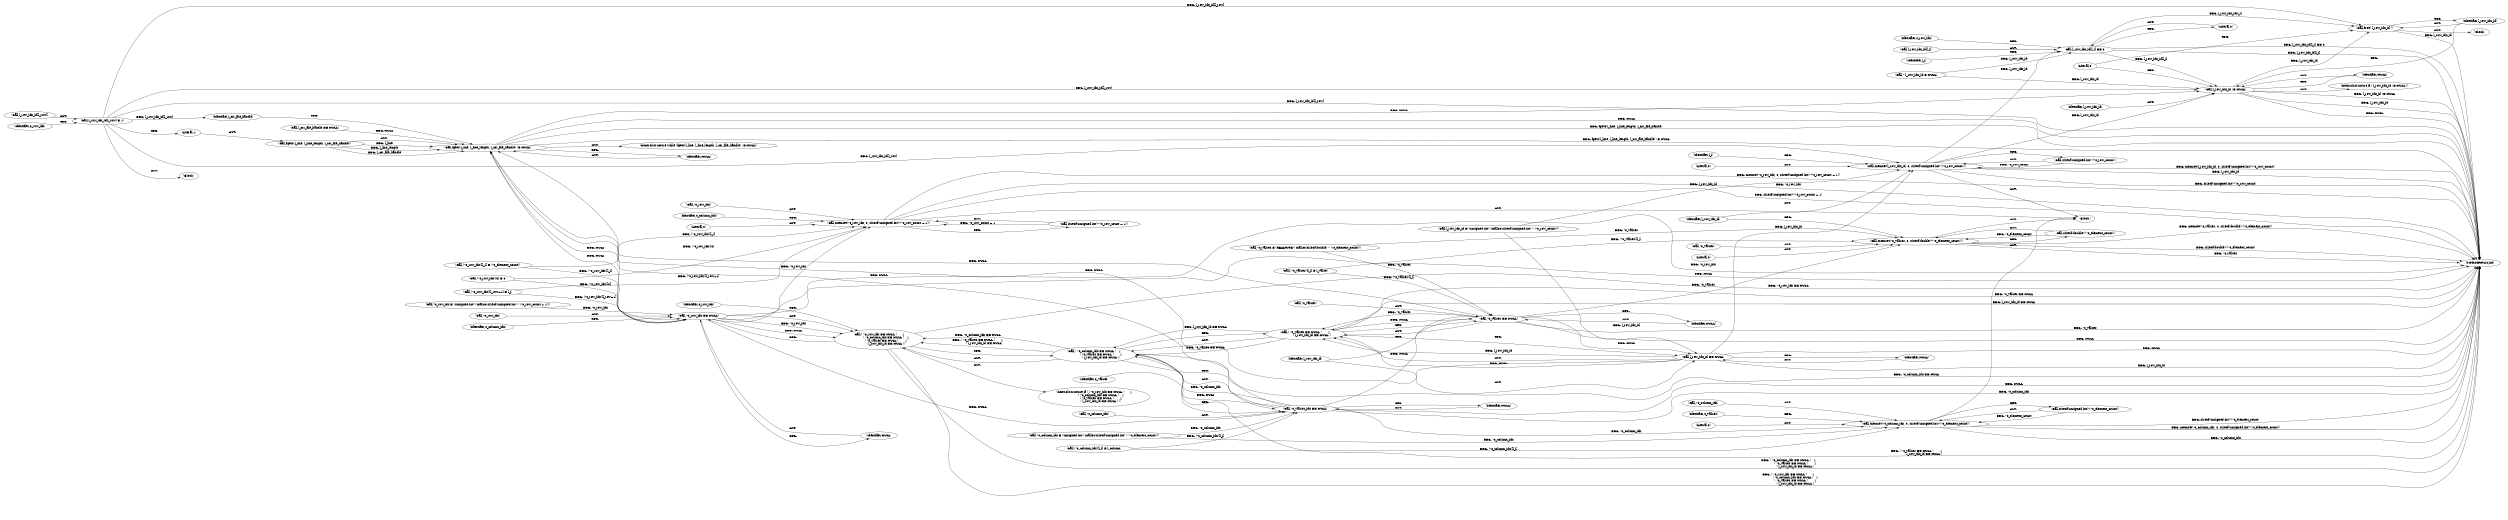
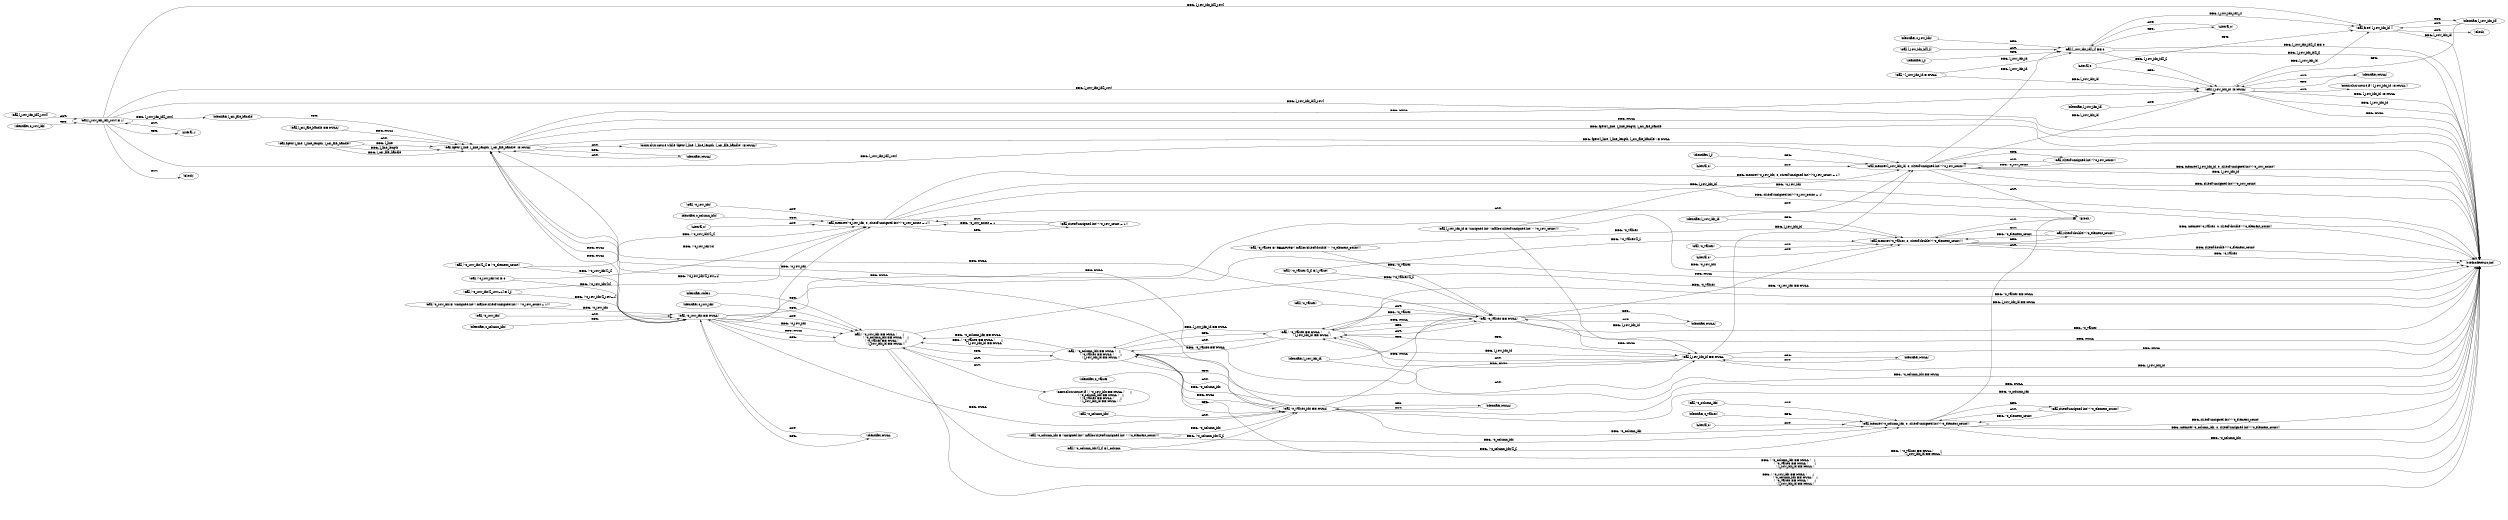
  digraph {
    rankdir=LR
    n1 [label="(Call,l_row_idx_id[l_row] = 1)"]
    n2 [label="(Call,l_row_idx_id != NULL)"]
    n3 [label="(Call,free( l_row_idx_id ))"]
    n4 [label="(Call,memset(l_row_idx_id, 0, sizeof(unsigned int)*(*o_row_count)))"]
    n5 [label="(Literal,1)"]
    n6 [label="(Block,)"]
    n7 [label="(MethodReturn,int)"]
    n8 [label="(Identifier,l_csr_file_handle)"]
    n9 [label="(Call,l_row_idx_id == NULL)"]
    n10 [label="(Call,fgets(l_line, l_line_length, l_csr_file_handle) != NULL)"]
    n11 [label="(Call,( *o_values == NULL )       ||\n               ( l_row_idx_id == NULL ))"]
    n12 [label="(Identifier,NULL)"]
    n13 [label="(ControlStructure,if ( l_row_idx_id != NULL ))"]
    n14 [label="(Identifier,NULL)"]
    n15 [label="(Block,)"]
    n16 [label="(Identifier,l_row_idx_id)"]
    n17 [label="(Block,)"]
    n18 [label="(Call,l_row_idx_id[l_i] == 0)"]
    n19 [label="(Call,sizeof(unsigned int)*(*o_row_count))"]
    n20 [label="(Call,*o_row_idx == NULL)"]
    n21 [label="(Identifier,NULL)"]
    n22 [label="(ControlStructure,while (fgets(l_line, l_line_length, l_csr_file_handle) != NULL))"]
    n23 [label="(Call,( *o_column_idx == NULL )   ||\n               ( *o_values == NULL )       ||\n               ( l_row_idx_id == NULL ))"]
    n24 [label="(Call,*o_values == NULL)"]
    n25 [label="(Call,( *o_row_idx == NULL )      ||\n               ( *o_column_idx == NULL )   ||\n               ( *o_values == NULL )       ||\n               ( l_row_idx_id == NULL ))"]
    n26 [label="(Call,*o_values_idx == NULL)"]
    n27 [label="(Call,memset(*o_row_idx, 0, sizeof(unsigned int)*(*o_row_count + 1)))"]
    n28 [label="(Identifier,NULL)"]
    n29 [label="(ControlStructure,if ( ( *o_row_idx == NULL )      ||\n               ( *o_column_idx == NULL )   ||\n               ( *o_values == NULL )       ||\n               ( l_row_idx_id == NULL ) ))"]
    n30 [label="(Call,memset(*o_column_idx, 0, sizeof(unsigned int)*(*o_element_count)))"]
    n31 [label="(Identifier,NULL)"]
    n32 [label="(Call,sizeof(unsigned int)*(*o_row_count + 1))"]
    n33 [label="(Call,memset(*o_values, 0, sizeof(double)*(*o_element_count)))"]
    n34 [label="(Identifier,NULL)"]
    n35 [label="(Call,sizeof(unsigned int)*(*o_element_count))"]
    n36 [label="(Call,sizeof(double)*(*o_element_count))"]
    n37 [label="(Literal,0)"]
    n38 [label="(Identifier,o_row_idx)"]
    n39 [label="(Identifier,l_row_idx_id)"]
    n40 [label="(Call,*o_column_idx)"]
    n41 [label="(Literal,0)"]
    n42 [label="(Call,l_row_idx_id = (unsigned int*) malloc(sizeof(unsigned int) * (*o_row_count)))"]
    n43 [label="(Call,*o_values)"]
    n44 [label="(Call,*o_column_idx = (unsigned int*) malloc(sizeof(unsigned int) * (*o_element_count)))"]
    n45 [label="(Call,l_row_idx_id[l_i])"]
    n46 [label="(Call,(*o_column_idx)[l_i] = l_column)"]
    n47 [label="(Identifier,o_column_idx)"]
    n48 [label="(Identifier,o_values)"]
    n49 [label="(Call,*o_values = (REALTYPE*) malloc(sizeof(double) * (*o_element_count)))"]
    n50 [label="(Identifier,l_i)"]
    n51 [label="(Call,* l_row_idx_id = NULL)"]
    n52 [label="(Call,fgets(l_line, l_line_length, l_csr_file_handle))"]
    n53 [label="(Literal,0)"]
+   n54 [label="(Identifier,stderr)"]
    n55 [label="(Literal,0)"]
    n56 [label="(Identifier,o_values)"]
    n57 [label="(Identifier,o_row_idx)"]
    n58 [label="(Identifier,l_row_idx_id)"]
    n59 [label="(Call,l_row_idx_id[l_row])"]
    n60 [label="(Identifier,o_column_idx)"]
    n61 [label="(Call,(*o_values)[l_i] = l_value)"]
    n62 [label="(Call,(*o_row_idx)[l_i] = (*o_element_count))"]
    n63 [label="(Call,l_csr_file_handle == NULL)"]
    n64 [label="(Call,*o_row_idx)"]
    n65 [label="(Identifier,l_i)"]
    n66 [label="(Call,*o_column_idx)"]
    n67 [label="(Call,(*o_row_idx)[0] = 0)"]
    n68 [label="(Call,*o_values)"]
    n69 [label="(Literal,0)"]
    n70 [label="(Call,*o_row_idx = (unsigned int*) malloc(sizeof(unsigned int) * (*o_row_count + 1)))"]
    n71 [label="(Literal,0)"]
    n72 [label="(Call,(*o_row_idx)[l_row+1] = l_i)"]
    n73 [label="(Identifier,l_row_idx_id)"]
    n74 [label="(Identifier,o_row_idx)"]
    n75 [label="(Call,*o_row_idx)"]
    n1 -> n2 [label="DDG: l_row_idx_id[l_row]"]
    n1 -> n3 [label="DDG: l_row_idx_id[l_row]"]
    n1 -> n4 [label="DDG: l_row_idx_id[l_row]"]
    n1 -> n5 [label="CFG: "]
    n1 -> n6 [label="AST: "]
    n1 -> n7 [label="DDG: l_row_idx_id[l_row]"]
    n1 -> n8 [label="DDG: l_row_idx_id[l_row]"]
    n2 -> n3 [label="DDG: l_row_idx_id"]
    n2 -> n7 [label="DDG: l_row_idx_id"]
    n2 -> n7 [label="DDG: NULL"]
    n2 -> n7 [label="DDG: l_row_idx_id != NULL"]
    n2 -> n13 [label="AST: "]
    n2 -> n14 [label="CFG: "]
    n3 -> n7 [label="DDG: l_row_idx_id"]
    n3 -> n15 [label="AST: "]
    n3 -> n16 [label="CFG: "]
    n4 -> n2 [label="DDG: l_row_idx_id"]
    n4 -> n7 [label="DDG: memset(l_row_idx_id, 0, sizeof(unsigned int)*(*o_row_count))"]
    n4 -> n7 [label="DDG: l_row_idx_id"]
    n4 -> n7 [label="DDG: sizeof(unsigned int)*(*o_row_count)"]
    n4 -> n17 [label="AST: "]
    n4 -> n18 [label="DDG: l_row_idx_id"]
    n4 -> n19 [label="CFG: "]
-   n5 -> n52 [label="AST: "]
+   n5 -> n1 [label="AST: "]
    n8 -> n10 [label="CFG: "]
    n9 -> n4 [label="DDG: l_row_idx_id"]
    n9 -> n7 [label="DDG: l_row_idx_id"]
    n9 -> n7 [label="DDG: NULL"]
    n9 -> n10 [label="DDG: NULL"]
    n9 -> n11 [label="AST: "]
    n9 -> n11 [label="DDG: l_row_idx_id"]
    n9 -> n11 [label="DDG: NULL"]
    n9 -> n12 [label="CFG: "]
    n10 -> n2 [label="DDG: NULL"]
    n10 -> n7 [label="DDG: NULL"]
    n10 -> n7 [label="DDG: fgets(l_line, l_line_length, l_csr_file_handle)"]
    n10 -> n7 [label="DDG: fgets(l_line, l_line_length, l_csr_file_handle) != NULL"]
    n10 -> n20 [label="DDG: NULL"]
    n10 -> n21 [label="CFG: "]
    n10 -> n22 [label="AST: "]
    n11 -> n7 [label="DDG: l_row_idx_id == NULL"]
    n11 -> n7 [label="DDG: *o_values == NULL"]
    n11 -> n9 [label="CFG: "]
    n11 -> n23 [label="AST: "]
    n11 -> n23 [label="DDG: *o_values == NULL"]
    n11 -> n23 [label="DDG: l_row_idx_id == NULL"]
    n11 -> n24 [label="CFG: "]
    n12 -> n9 [label="AST: "]
    n14 -> n2 [label="AST: "]
    n16 -> n2 [label="CFG: "]
    n16 -> n3 [label="AST: "]
    n18 -> n2 [label="DDG: l_row_idx_id[l_i]"]
    n18 -> n3 [label="DDG: l_row_idx_id[l_i]"]
    n18 -> n7 [label="DDG: l_row_idx_id[l_i]"]
    n18 -> n7 [label="DDG: l_row_idx_id[l_i] == 0"]
    n18 -> n37 [label="CFG: "]
    n19 -> n4 [label="AST: "]
    n19 -> n4 [label="DDG: *o_row_count"]
    n20 -> n7 [label="DDG: *o_row_idx"]
    n20 -> n7 [label="DDG: NULL"]
    n20 -> n10 [label="DDG: NULL"]
    n20 -> n25 [label="AST: "]
    n20 -> n25 [label="DDG: *o_row_idx"]
    n20 -> n25 [label="DDG: NULL"]
    n20 -> n26 [label="DDG: NULL"]
    n20 -> n27 [label="DDG: *o_row_idx"]
    n20 -> n28 [label="CFG: "]
    n21 -> n10 [label="AST: "]
    n23 -> n7 [label="DDG: *o_column_idx == NULL"]
    n23 -> n7 [label="DDG: ( *o_values == NULL )       ||\n               ( l_row_idx_id == NULL )"]
    n23 -> n11 [label="CFG: "]
    n23 -> n25 [label="AST: "]
    n23 -> n25 [label="DDG: *o_column_idx == NULL"]
    n23 -> n25 [label="DDG: ( *o_values == NULL )       ||\n               ( l_row_idx_id == NULL )"]
    n23 -> n26 [label="CFG: "]
    n24 -> n7 [label="DDG: NULL"]
    n24 -> n7 [label="DDG: *o_values"]
    n24 -> n9 [label="DDG: NULL"]
    n24 -> n10 [label="DDG: NULL"]
    n24 -> n11 [label="AST: "]
    n24 -> n11 [label="DDG: *o_values"]
    n24 -> n11 [label="DDG: NULL"]
    n24 -> n33 [label="DDG: *o_values"]
    n24 -> n34 [label="CFG: "]
    n25 -> n7 [label="DDG: ( *o_row_idx == NULL )      ||\n               ( *o_column_idx == NULL )   ||\n               ( *o_values == NULL )       ||\n               ( l_row_idx_id == NULL )"]
    n25 -> n7 [label="DDG: *o_row_idx == NULL"]
    n25 -> n7 [label="DDG: ( *o_column_idx == NULL )   ||\n               ( *o_values == NULL )       ||\n               ( l_row_idx_id == NULL )"]
    n25 -> n20 [label="CFG: "]
    n25 -> n23 [label="CFG: "]
    n25 -> n29 [label="AST: "]
    n26 -> n7 [label="DDG: NULL"]
    n26 -> n7 [label="DDG: *o_column_idx"]
    n26 -> n10 [label="DDG: NULL"]
    n26 -> n23 [label="AST: "]
    n26 -> n23 [label="DDG: *o_column_idx"]
    n26 -> n23 [label="DDG: NULL"]
    n26 -> n24 [label="DDG: NULL"]
    n26 -> n30 [label="DDG: *o_column_idx"]
    n26 -> n31 [label="CFG: "]
    n27 -> n7 [label="DDG: sizeof(unsigned int)*(*o_row_count + 1)"]
    n27 -> n7 [label="DDG: memset(*o_row_idx, 0, sizeof(unsigned int)*(*o_row_count + 1))"]
    n27 -> n7 [label="DDG: *o_row_idx"]
    n27 -> n17 [label="AST: "]
    n27 -> n32 [label="CFG: "]
    n28 -> n20 [label="AST: "]
    n30 -> n7 [label="DDG: sizeof(unsigned int)*(*o_element_count)"]
    n30 -> n7 [label="DDG: memset(*o_column_idx, 0, sizeof(unsigned int)*(*o_element_count))"]
    n30 -> n7 [label="DDG: *o_column_idx"]
    n30 -> n17 [label="AST: "]
    n30 -> n35 [label="CFG: "]
    n31 -> n26 [label="AST: "]
    n32 -> n27 [label="AST: "]
    n32 -> n27 [label="DDG: *o_row_count + 1"]
    n33 -> n7 [label="DDG: memset(*o_values, 0, sizeof(double)*(*o_element_count))"]
    n33 -> n7 [label="DDG: sizeof(double)*(*o_element_count)"]
    n33 -> n7 [label="DDG: *o_values"]
    n33 -> n17 [label="AST: "]
    n33 -> n36 [label="CFG: "]
    n34 -> n24 [label="AST: "]
    n35 -> n30 [label="AST: "]
    n35 -> n30 [label="DDG: *o_element_count"]
    n36 -> n33 [label="AST: "]
    n36 -> n33 [label="DDG: *o_element_count"]
    n37 -> n18 [label="AST: "]
    n38 -> n18 [label="CFG: "]
    n39 -> n2 [label="AST: "]
    n40 -> n26 [label="AST: "]
    n41 -> n2 [label="CFG: "]
    n41 -> n3 [label="CFG: "]
    n42 -> n4 [label="DDG: l_row_idx_id"]
    n42 -> n9 [label="DDG: l_row_idx_id"]
    n43 -> n24 [label="AST: "]
    n44 -> n26 [label="DDG: *o_column_idx"]
    n44 -> n30 [label="DDG: *o_column_idx"]
    n45 -> n18 [label="AST: "]
    n46 -> n26 [label="DDG: (*o_column_idx)[l_i]"]
    n46 -> n30 [label="DDG: (*o_column_idx)[l_i]"]
    n47 -> n27 [label="CFG: "]
    n48 -> n30 [label="CFG: "]
    n49 -> n24 [label="DDG: *o_values"]
    n49 -> n33 [label="DDG: *o_values"]
    n50 -> n4 [label="CFG: "]
    n51 -> n2 [label="DDG: l_row_idx_id"]
    n51 -> n18 [label="DDG: l_row_idx_id"]
    n52 -> n10 [label="AST: "]
    n52 -> n10 [label="DDG: l_line"]
    n52 -> n10 [label="DDG: l_line_length"]
    n52 -> n10 [label="DDG: l_csr_file_handle"]
    n53 -> n33 [label="AST: "]
+   n54 -> n25 [label="CFG: "]
    n55 -> n30 [label="AST: "]
    n56 -> n26 [label="CFG: "]
    n57 -> n25 [label="CFG: "]
    n58 -> n9 [label="AST: "]
    n58 -> n24 [label="CFG: "]
    n59 -> n1 [label="AST: "]
    n60 -> n20 [label="CFG: "]
    n61 -> n24 [label="DDG: (*o_values)[l_i]"]
    n61 -> n33 [label="DDG: (*o_values)[l_i]"]
    n62 -> n20 [label="DDG: (*o_row_idx)[l_i]"]
    n62 -> n27 [label="DDG: (*o_row_idx)[l_i]"]
    n63 -> n10 [label="DDG: NULL"]
    n64 -> n20 [label="AST: "]
    n65 -> n18 [label="CFG: "]
    n66 -> n30 [label="AST: "]
    n67 -> n20 [label="DDG: (*o_row_idx)[0]"]
    n67 -> n27 [label="DDG: (*o_row_idx)[0]"]
    n68 -> n33 [label="AST: "]
    n69 -> n27 [label="AST: "]
    n70 -> n20 [label="DDG: *o_row_idx"]
    n71 -> n4 [label="AST: "]
    n72 -> n20 [label="DDG: (*o_row_idx)[l_row+1]"]
    n72 -> n27 [label="DDG: (*o_row_idx)[l_row+1]"]
    n73 -> n4 [label="AST: "]
    n73 -> n33 [label="CFG: "]
    n74 -> n1 [label="CFG: "]
    n75 -> n27 [label="AST: "]
  }
